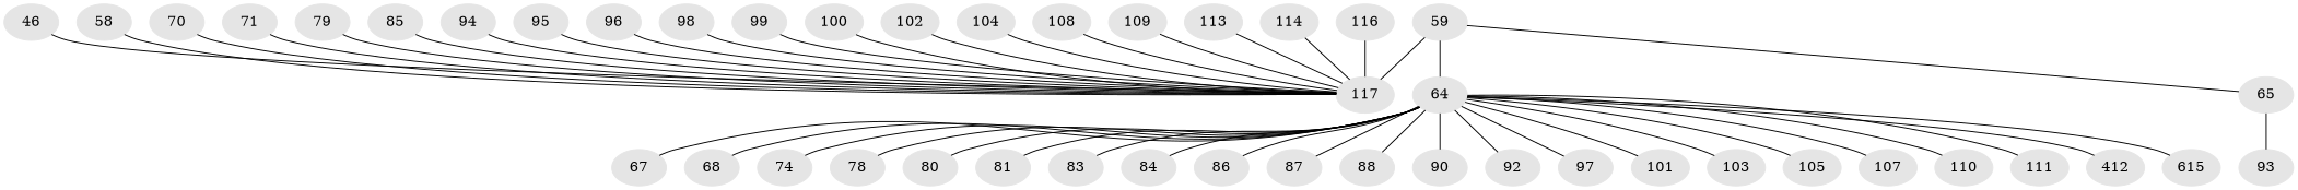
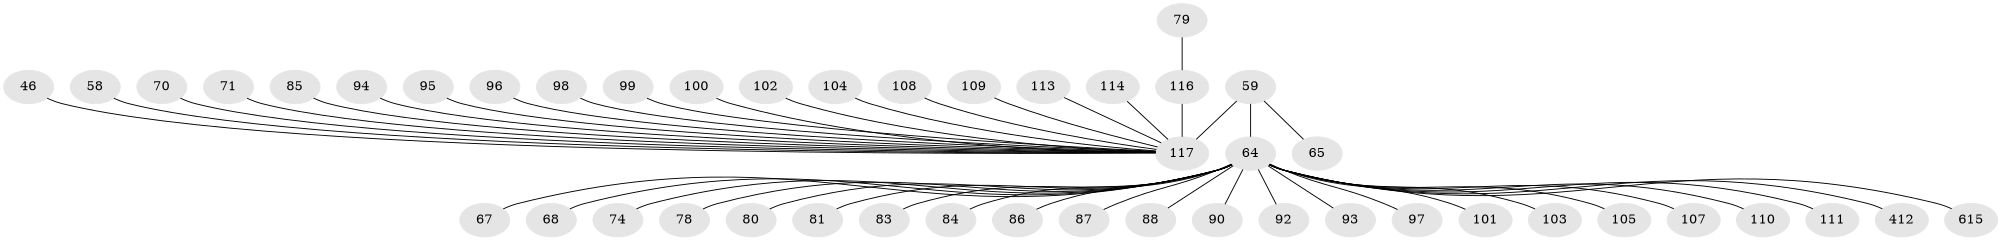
  graph {
    node [color=gray90 style=filled]
    117 [super="+91+56+106+89+76+62+18+20+33+43"]
    46
    58
    59 [super="+30"]
    64 [super="+47+49+52+54+55+57"]
    65
    67
    68
    74
    78
    80
    81
    83
    84
    86 [super="+32"]
    87
    88
    90
    92
    93
    97
    101 [super="+31"]
    103
    105 [super="+50+53"]
    107
    110 [super="+34"]
    111 [super="+63"]
    n28 [label=412]
    n29 [label=615]
    70 [super="+23"]
    71
    79
    85
    94
    95 [super="+77"]
    96
    98
    99
    100
    102
    104
    108
    109
    113
    114
    116
    46 -- 117
    58 -- 117
    59 -- 117 [weight=18]
    59 -- 64 [weight=3]
    59 -- 65
    64 -- 67
    64 -- 68
    64 -- 74
    64 -- 78
    64 -- 80
    64 -- 81
    64 -- 83
    64 -- 84 [weight=2]
    64 -- 86
    64 -- 87
    64 -- 88
    64 -- 90
    64 -- 92
-   65 -- 93 [weight=2]
+   64 -- 93 [weight=2]
    64 -- 97
    64 -- 101
    64 -- 103
    64 -- 105 [weight=2]
    64 -- 107
    64 -- 110
    64 -- 111
    64 -- n28
    64 -- n29
    70 -- 117
    71 -- 117
-   79 -- 117
+   79 -- 116
    85 -- 117
    94 -- 117
    95 -- 117
    96 -- 117
    98 -- 117
    99 -- 117
    100 -- 117
    102 -- 117
    104 -- 117
    108 -- 117
    109 -- 117
    113 -- 117
    114 -- 117
    116 -- 117
  }
